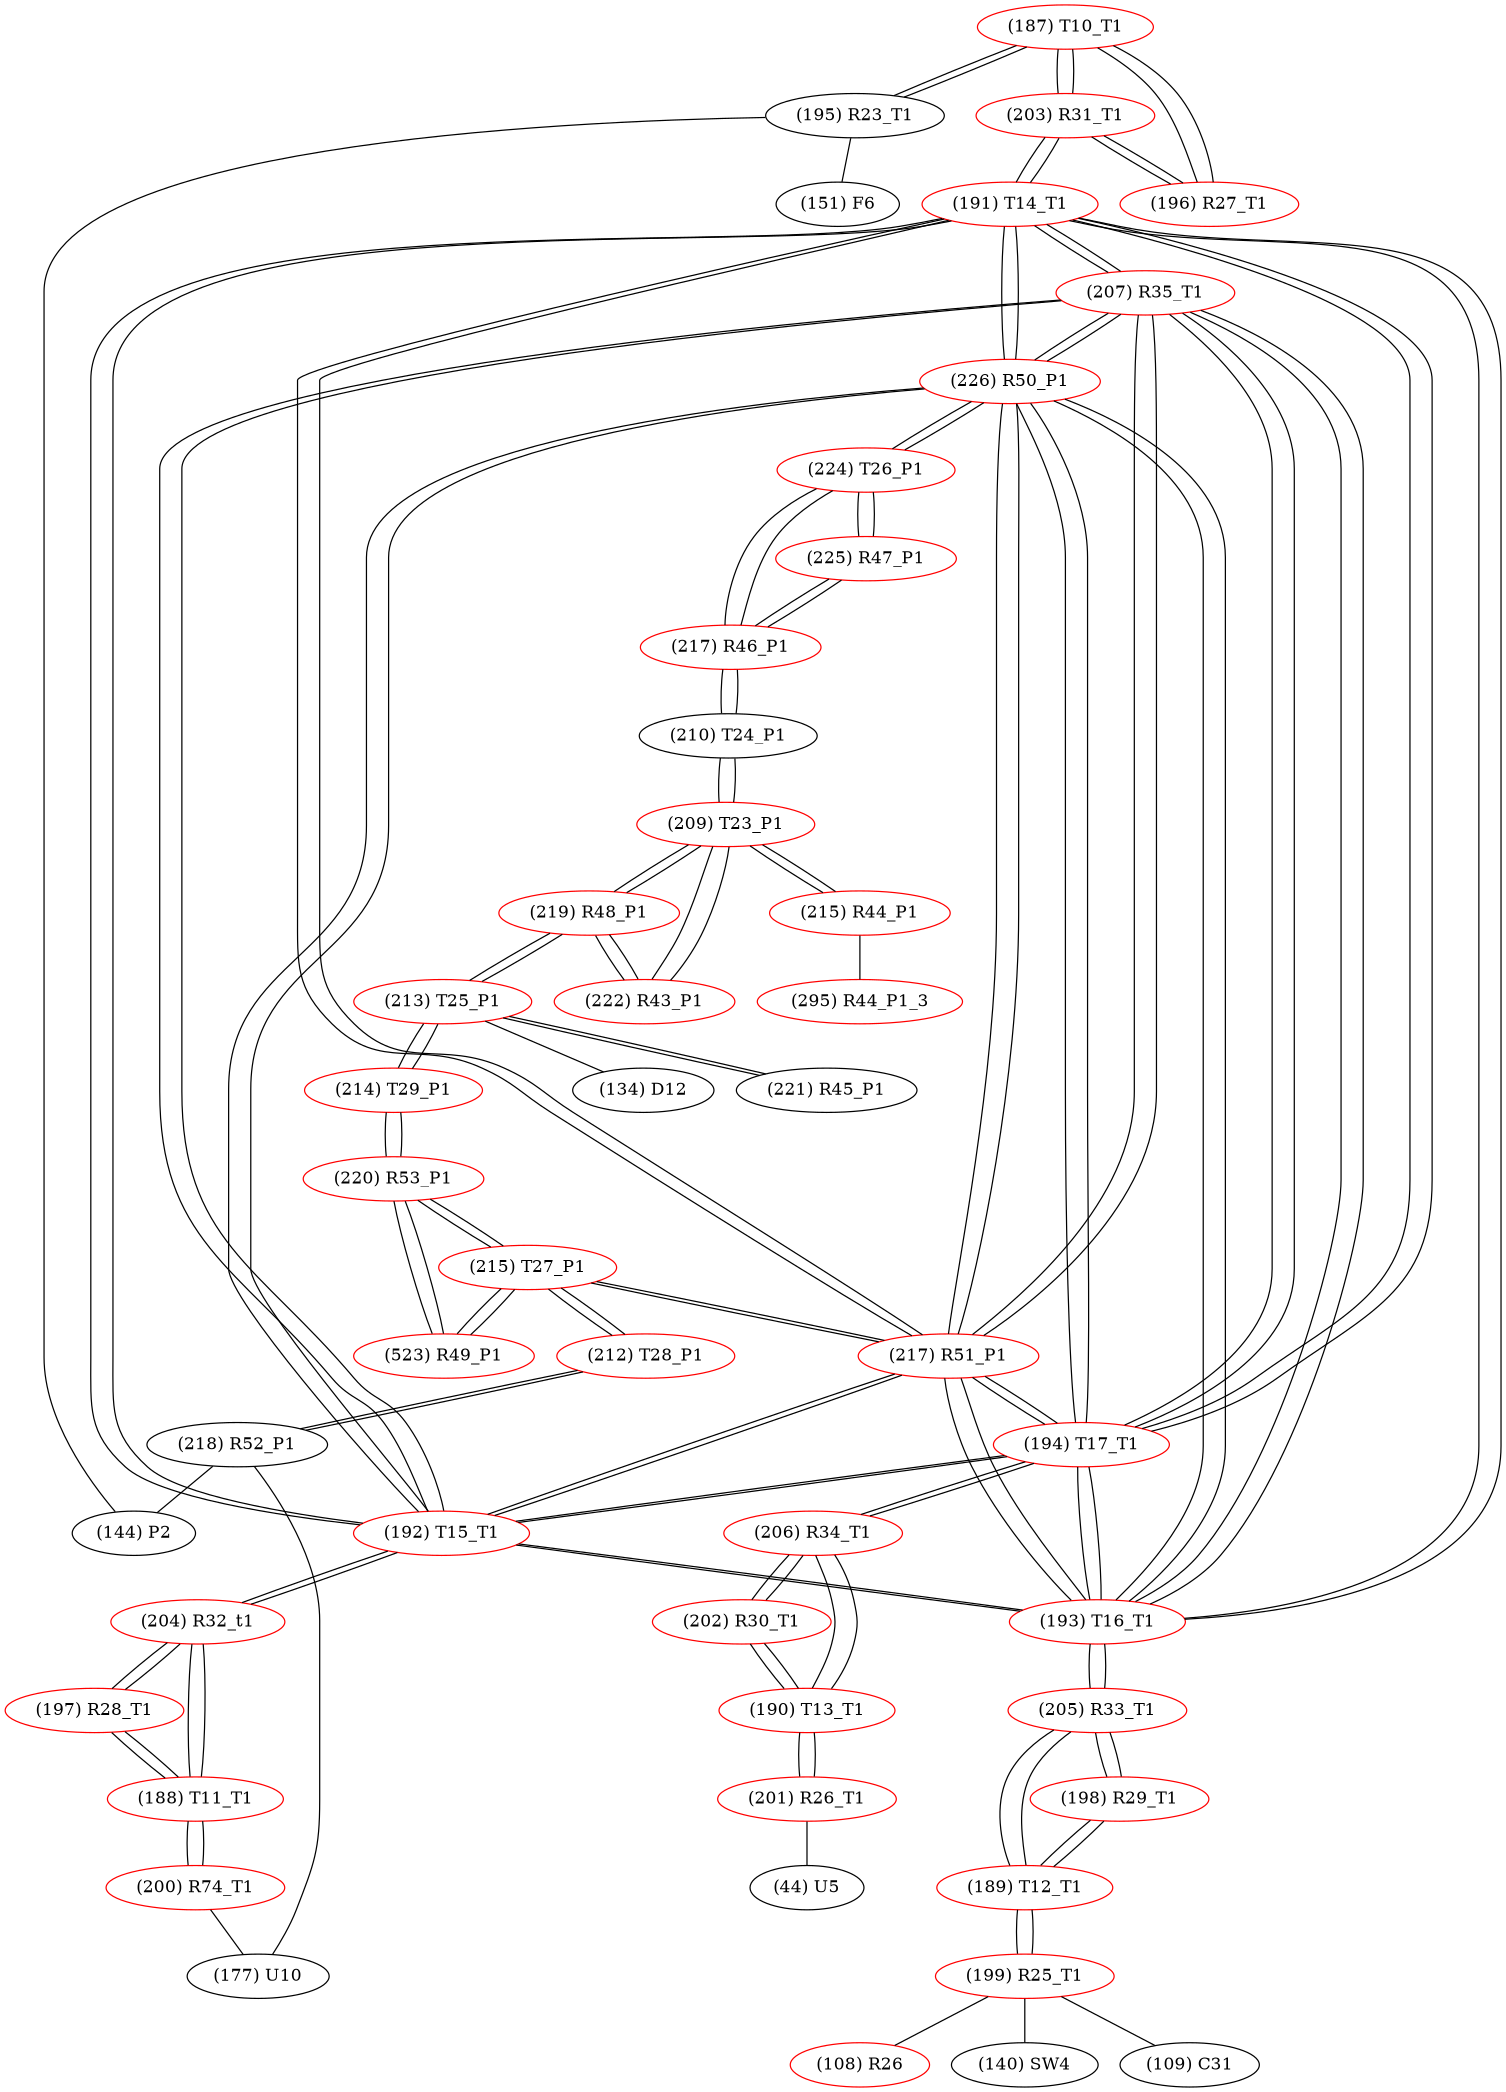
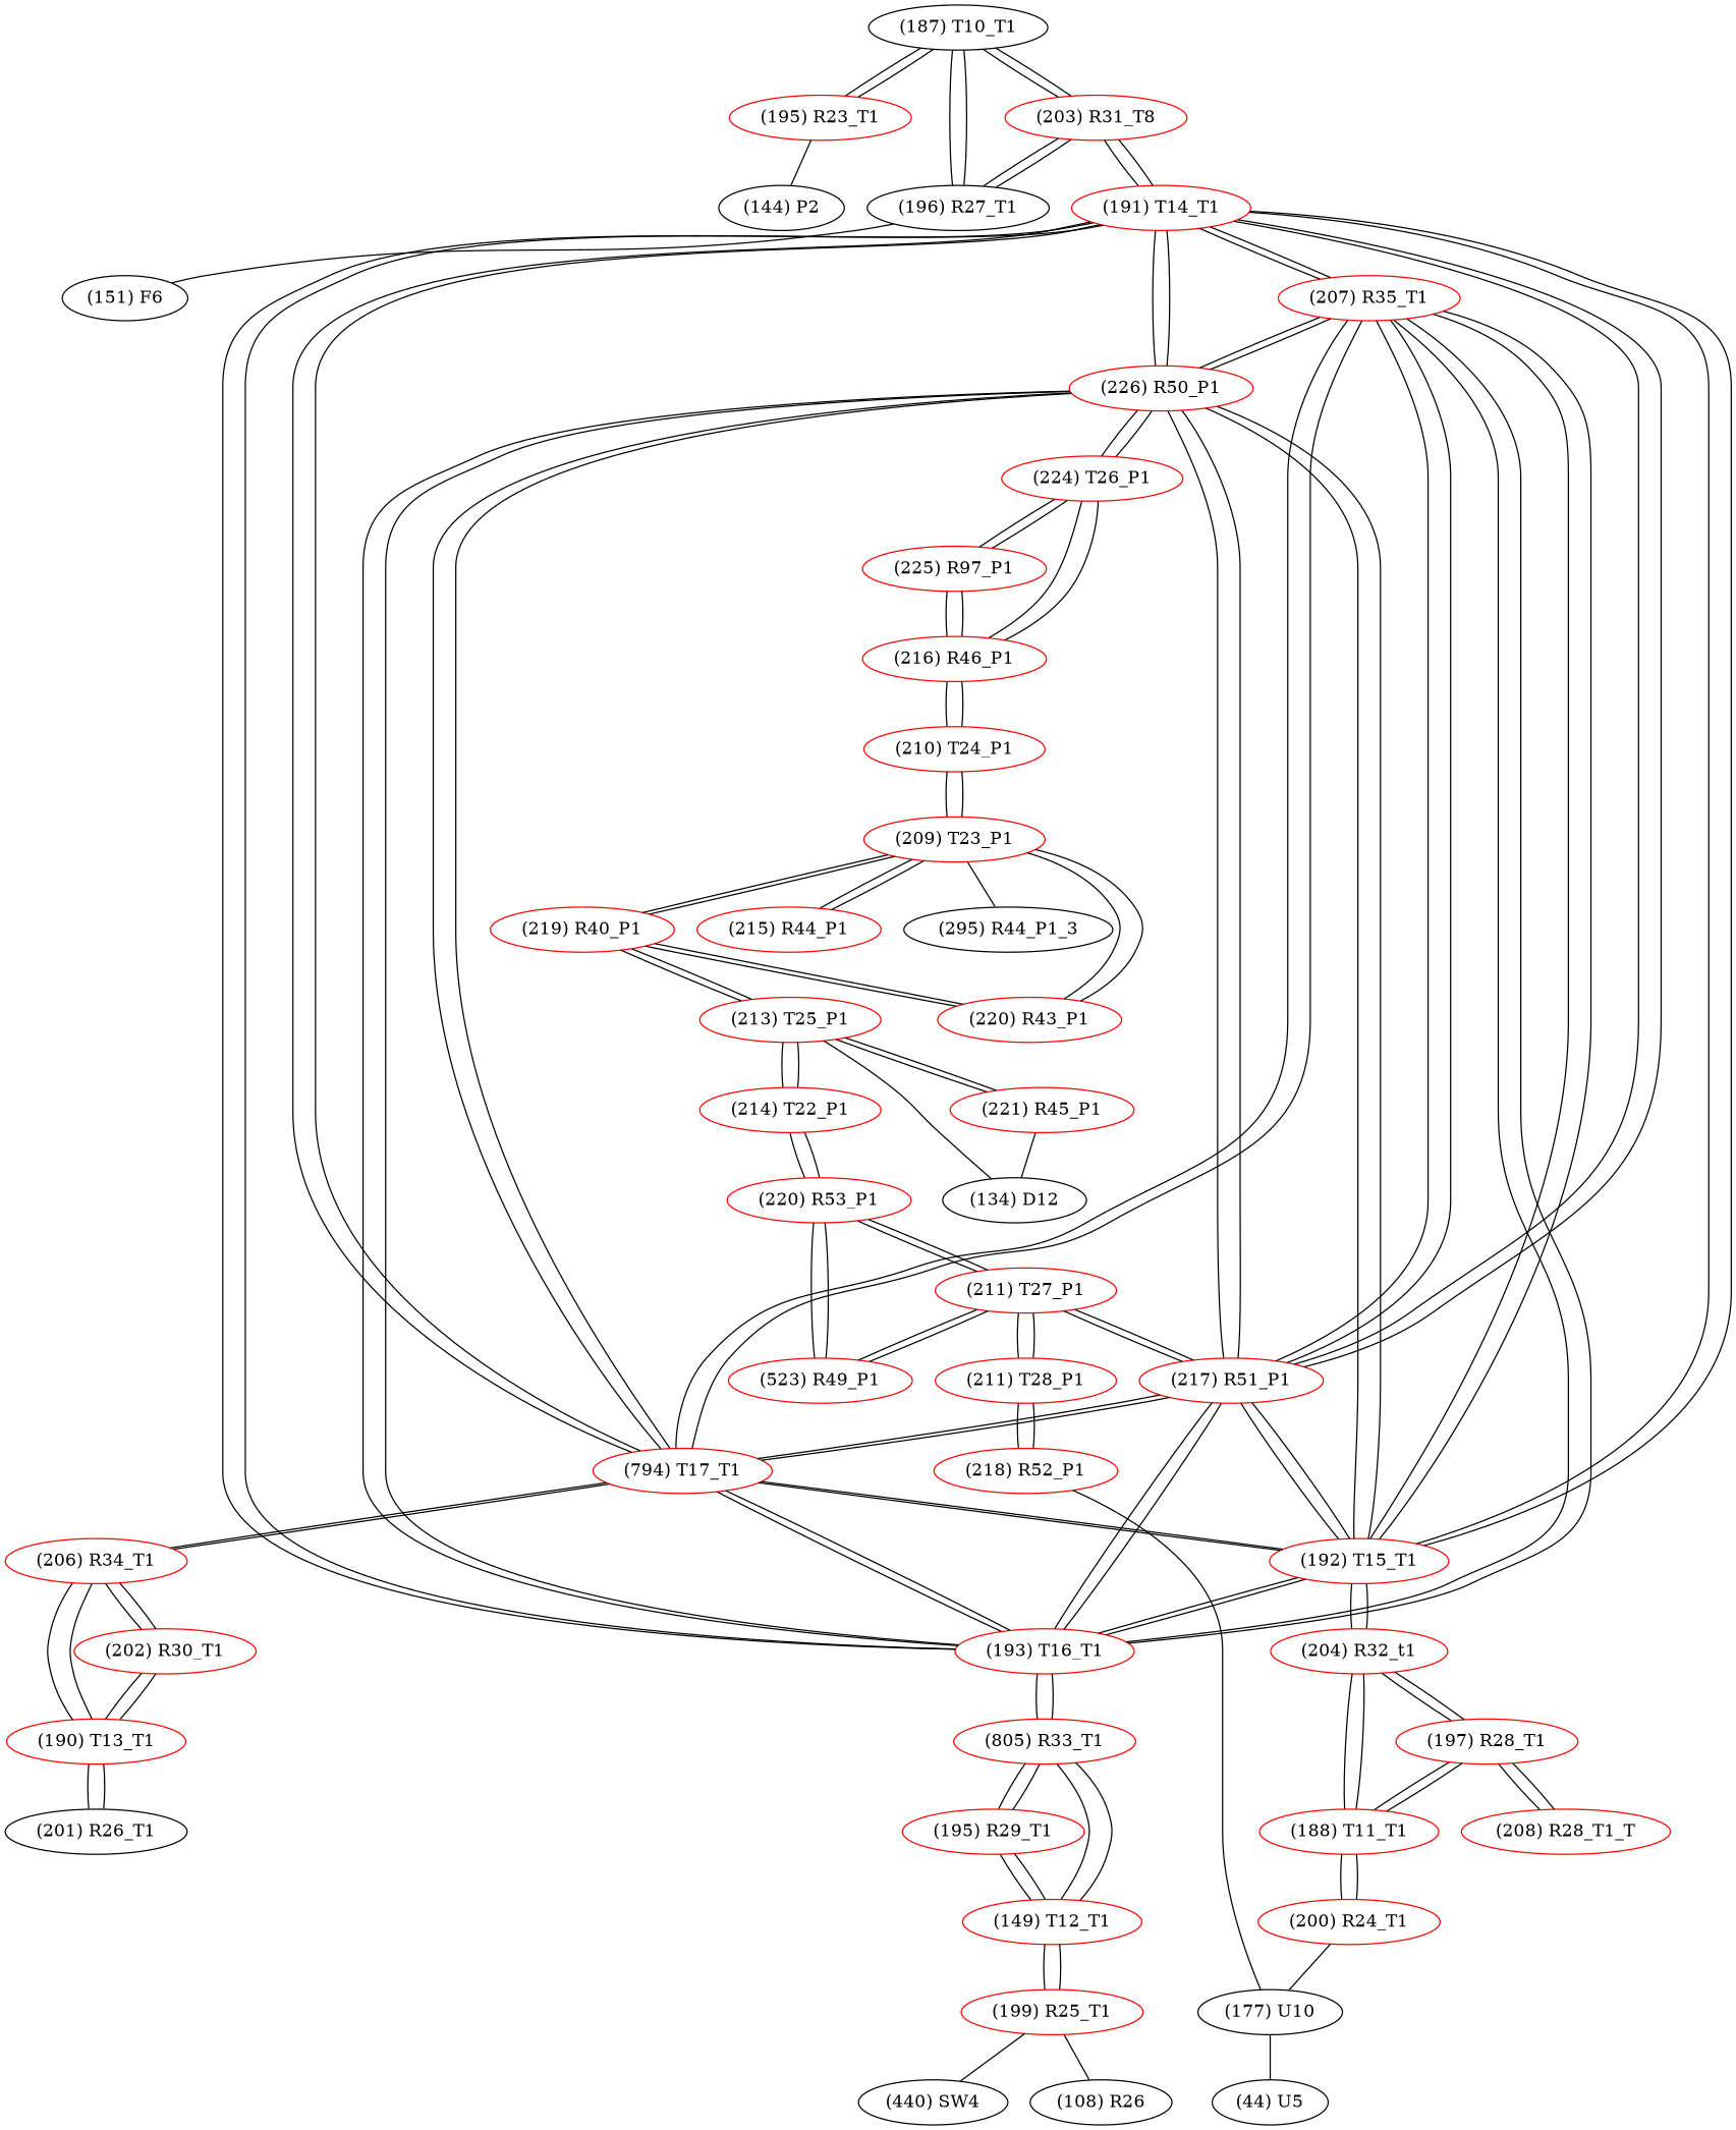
  graph {
    node [color=red]
-   n1 [label="(187) T10_T1"]
-   n2 [color=black label="(195) R23_T1"]
-   n3 [label="(203) R31_T1"]
-   n4 [label="(196) R27_T1"]
+   n1 [color=black label="(187) T10_T1"]
+   n2 [label="(195) R23_T1"]
+   n3 [label="(203) R31_T8"]
+   n4 [color=black label="(196) R27_T1"]
    n5 [label="(151) F6" color=""]
    n6 [label="(144) P2" color=""]
    n7 [label="(191) T14_T1"]
    n8 [label="(192) T15_T1"]
    n9 [label="(193) T16_T1"]
-   n10 [label="(194) T17_T1"]
+   n10 [label="(794) T17_T1"]
    n11 [label="(217) R51_P1"]
    n12 [label="(226) R50_P1"]
    n13 [label="(207) R35_T1"]
    n14 [label="(188) T11_T1"]
-   n15 [label="(200) R74_T1"]
+   n15 [label="(200) R24_T1"]
    n16 [label="(197) R28_T1"]
    n17 [label="(204) R32_t1"]
    n18 [label="(177) U10" color=""]
-   n20 [label="(189) T12_T1"]
-   n21 [label="(205) R33_T1"]
-   n22 [label="(198) R29_T1"]
+   n19 [label="(208) R28_T1_T"]
+   n20 [label="(149) T12_T1"]
+   n21 [label="(805) R33_T1"]
+   n22 [label="(195) R29_T1"]
    n23 [label="(199) R25_T1"]
-   n24 [label="(108) R26"]
-   n25 [label="(140) SW4" color=""]
-   n26 [label="(109) C31" color=""]
+   n24 [label="(108) R26" color=""]
+   n25 [label="(440) SW4" color=""]
    n27 [label="(190) T13_T1"]
    n28 [label="(202) R30_T1"]
    n29 [label="(206) R34_T1"]
-   n30 [label="(201) R26_T1"]
+   n30 [color=black label="(201) R26_T1"]
    n31 [label="(44) U5" color=""]
-   n32 [label="(215) T27_P1"]
+   n32 [label="(211) T27_P1"]
    n33 [label="(224) T26_P1"]
-   n34 [label="(212) T28_P1"]
+   n34 [label="(211) T28_P1"]
    n35 [label="(220) R53_P1"]
    n36 [label="(523) R49_P1"]
-   n37 [label="(217) R46_P1"]
-   n38 [label="(225) R47_P1"]
+   n37 [label="(216) R46_P1"]
+   n38 [label="(225) R97_P1"]
    n39 [label="(209) T23_P1"]
-   n40 [label="(219) R48_P1"]
-   n41 [label="(222) R43_P1"]
-   n42 [color=black label="(210) T24_P1"]
+   n40 [label="(219) R40_P1"]
+   n41 [label="(220) R43_P1"]
+   n42 [label="(210) T24_P1"]
    n43 [label="(215) R44_P1"]
    n44 [label="(213) T25_P1"]
-   n45 [label="(295) R44_P1_3"]
-   n46 [label="(214) T29_P1"]
-   n47 [color=black label="(221) R45_P1"]
+   n45 [label="(295) R44_P1_3" color=""]
+   n46 [label="(214) T22_P1"]
+   n47 [label="(221) R45_P1"]
    n48 [label="(134) D12" color=""]
-   n49 [color=black label="(218) R52_P1"]
+   n49 [label="(218) R52_P1"]
    n1 -- n2
    n1 -- n3
    n1 -- n4
    n2 -- n1
-   n2 -- n5
+   n4 -- n5
    n2 -- n6
    n3 -- n1
    n3 -- n4
    n3 -- n7
    n4 -- n1
    n4 -- n3
    n7 -- n3
    n7 -- n8
    n7 -- n9
    n7 -- n10
    n7 -- n11
    n7 -- n12
    n7 -- n13
    n8 -- n7
    n8 -- n9
    n8 -- n10
    n8 -- n11
    n8 -- n12
    n8 -- n13
    n8 -- n17
    n9 -- n7
    n9 -- n8
    n9 -- n10
    n9 -- n11
    n9 -- n12
    n9 -- n13
    n9 -- n21
    n10 -- n7
    n10 -- n8
    n10 -- n9
    n10 -- n11
    n10 -- n12
    n10 -- n13
    n10 -- n29
    n11 -- n7
    n11 -- n8
    n11 -- n9
    n11 -- n10
    n11 -- n12
    n11 -- n13
    n11 -- n32
    n12 -- n7
    n12 -- n8
    n12 -- n9
    n12 -- n10
    n12 -- n11
    n12 -- n13
    n12 -- n33
    n13 -- n7
    n13 -- n8
    n13 -- n9
    n13 -- n10
    n13 -- n11
    n13 -- n12
    n14 -- n15
    n14 -- n16
    n14 -- n17
    n15 -- n14
    n15 -- n18
    n16 -- n14
    n16 -- n17
+   n16 -- n19
    n17 -- n8
    n17 -- n14
    n17 -- n16
+   n19 -- n16
    n20 -- n21
    n20 -- n22
    n20 -- n23
    n21 -- n9
    n21 -- n20
    n21 -- n22
    n22 -- n20
    n22 -- n21
    n23 -- n20
    n23 -- n24
    n23 -- n25
-   n23 -- n26
    n27 -- n28
    n27 -- n29
    n27 -- n30
    n28 -- n27
    n28 -- n29
    n29 -- n10
    n29 -- n27
    n29 -- n28
    n30 -- n27
-   n30 -- n31
+   n18 -- n31
    n32 -- n11
    n32 -- n34
    n32 -- n35
    n32 -- n36
    n33 -- n12
    n33 -- n37
    n33 -- n38
    n34 -- n32
    n34 -- n49
    n35 -- n32
    n35 -- n36
    n35 -- n46
    n36 -- n32
    n36 -- n35
    n37 -- n33
    n37 -- n38
    n37 -- n42
    n38 -- n33
    n38 -- n37
    n39 -- n40
    n39 -- n41
    n39 -- n42
    n39 -- n43
    n40 -- n39
    n40 -- n41
    n40 -- n44
    n41 -- n39
    n41 -- n40
    n42 -- n37
    n42 -- n39
    n43 -- n39
-   n43 -- n45
+   n39 -- n45
    n44 -- n40
    n44 -- n46
    n44 -- n47
    n44 -- n48
    n46 -- n35
    n46 -- n44
    n47 -- n44
-   n49 -- n6
+   n47 -- n48
    n49 -- n18
    n49 -- n34
  }
